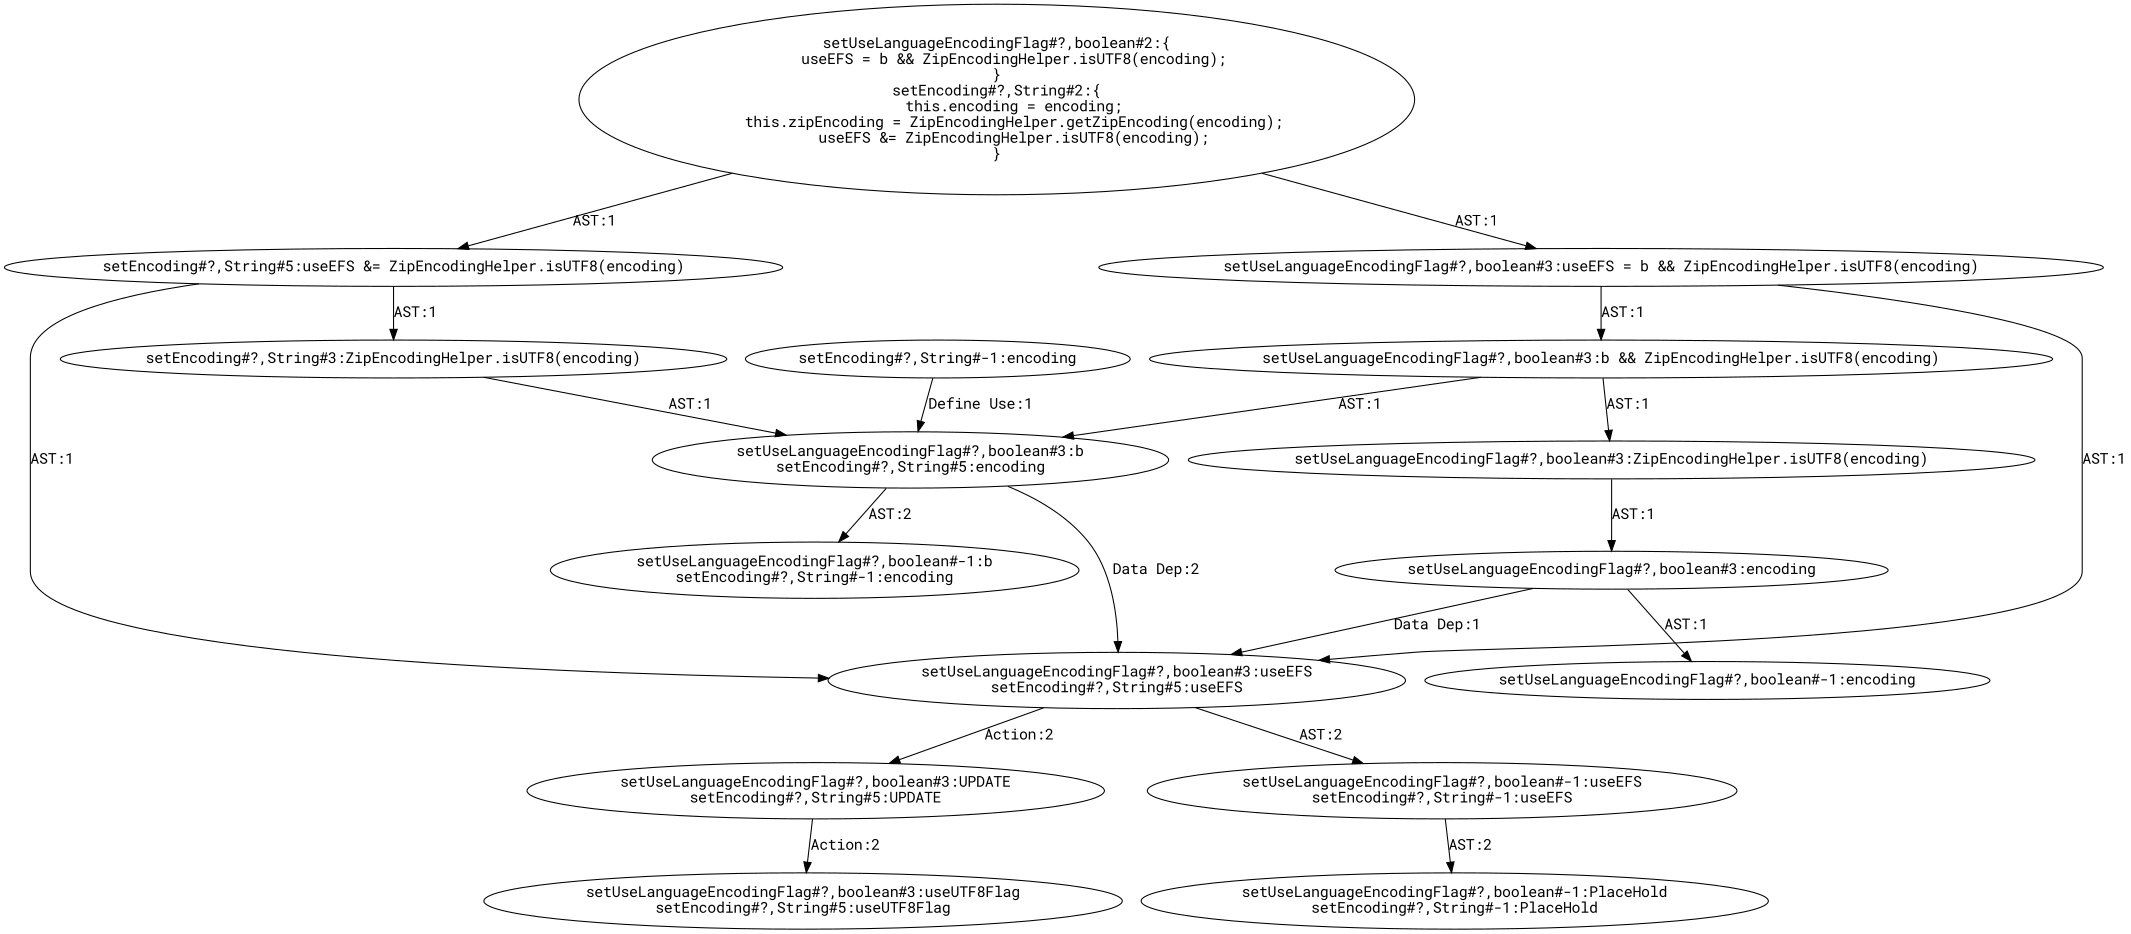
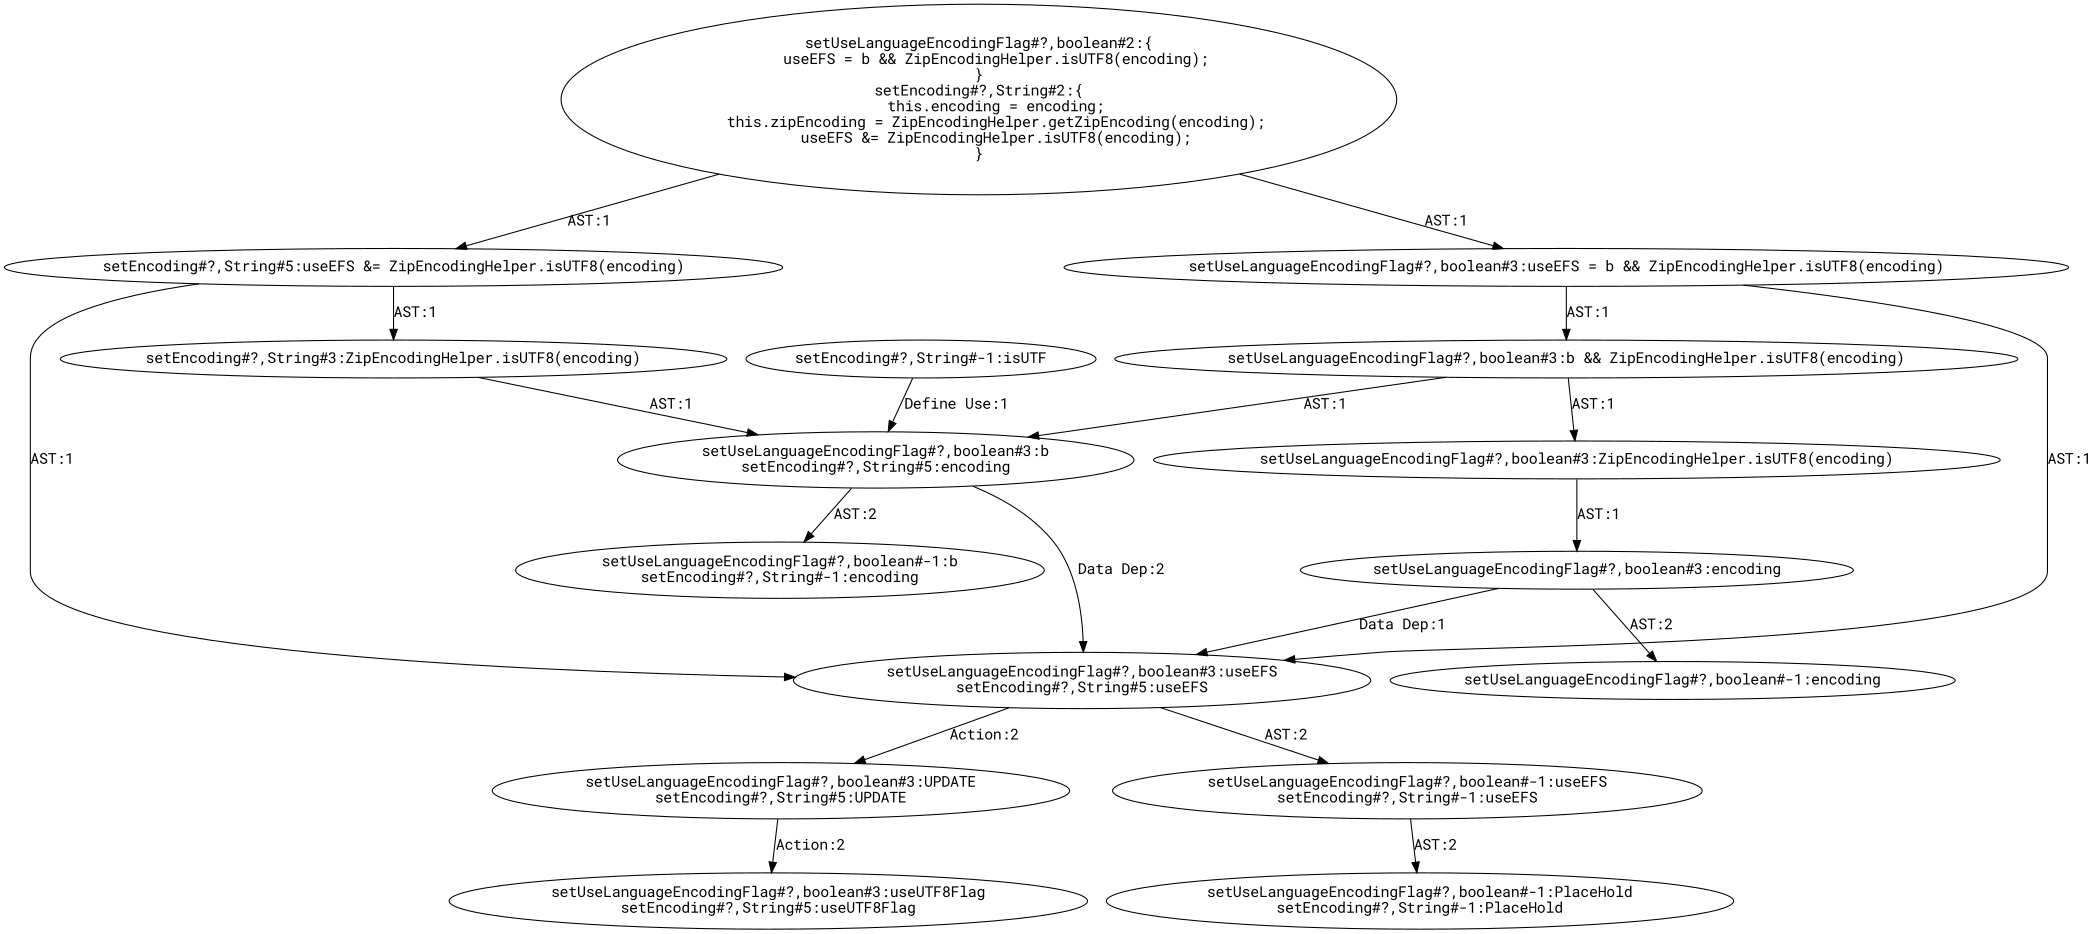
  digraph {
    fontname="Roboto Mono"
    node [fontname="Roboto Mono" shape=ellipse]
    edge [fontname="Roboto Mono"]
    n1 [label="setUseLanguageEncodingFlag#?,boolean#3:UPDATE\nsetEncoding#?,String#5:UPDATE"]
    n2 [label="setUseLanguageEncodingFlag#?,boolean#3:useUTF8Flag\nsetEncoding#?,String#5:useUTF8Flag"]
    n3 [label="setUseLanguageEncodingFlag#?,boolean#3:useEFS\nsetEncoding#?,String#5:useEFS"]
    n4 [label="setUseLanguageEncodingFlag#?,boolean#-1:useEFS\nsetEncoding#?,String#-1:useEFS"]
    n5 [label="setUseLanguageEncodingFlag#?,boolean#-1:PlaceHold\nsetEncoding#?,String#-1:PlaceHold"]
    n6 [label="setUseLanguageEncodingFlag#?,boolean#3:b\nsetEncoding#?,String#5:encoding"]
    n7 [label="setUseLanguageEncodingFlag#?,boolean#-1:b\nsetEncoding#?,String#-1:encoding"]
    n8 [label="setUseLanguageEncodingFlag#?,boolean#3:b && ZipEncodingHelper.isUTF8(encoding)"]
    n9 [label="setUseLanguageEncodingFlag#?,boolean#3:ZipEncodingHelper.isUTF8(encoding)"]
    n10 [label="setUseLanguageEncodingFlag#?,boolean#3:encoding"]
    n11 [label="setUseLanguageEncodingFlag#?,boolean#-1:encoding"]
    n12 [label="setUseLanguageEncodingFlag#?,boolean#3:useEFS = b && ZipEncodingHelper.isUTF8(encoding)"]
    n13 [label="setUseLanguageEncodingFlag#?,boolean#2:\{\n    useEFS = b && ZipEncodingHelper.isUTF8(encoding);\n\}\nsetEncoding#?,String#2:\{\n    this.encoding = encoding;\n    this.zipEncoding = ZipEncodingHelper.getZipEncoding(encoding);\n    useEFS &= ZipEncodingHelper.isUTF8(encoding);\n\}"]
    n14 [label="setEncoding#?,String#5:useEFS &= ZipEncodingHelper.isUTF8(encoding)"]
    n15 [label="setEncoding#?,String#3:ZipEncodingHelper.isUTF8(encoding)"]
-   n16 [label="setEncoding#?,String#-1:encoding"]
+   n16 [label="setEncoding#?,String#-1:isUTF"]
    n1 -> n2 [label="Action:2"]
    n3 -> n1 [label="Action:2"]
    n3 -> n4 [label="AST:2"]
    n4 -> n5 [label="AST:2"]
    n6 -> n3 [label="Data Dep:2"]
    n6 -> n7 [label="AST:2"]
    n8 -> n6 [label="AST:1"]
    n8 -> n9 [label="AST:1"]
    n9 -> n10 [label="AST:1"]
    n10 -> n3 [label="Data Dep:1"]
-   n10 -> n11 [label="AST:1"]
+   n10 -> n11 [label="AST:2"]
    n12 -> n3 [label="AST:1"]
    n12 -> n8 [label="AST:1"]
    n13 -> n12 [label="AST:1"]
    n13 -> n14 [label="AST:1"]
    n14 -> n3 [label="AST:1"]
    n14 -> n15 [label="AST:1"]
    n15 -> n6 [label="AST:1"]
    n16 -> n6 [label="Define Use:1"]
  }
